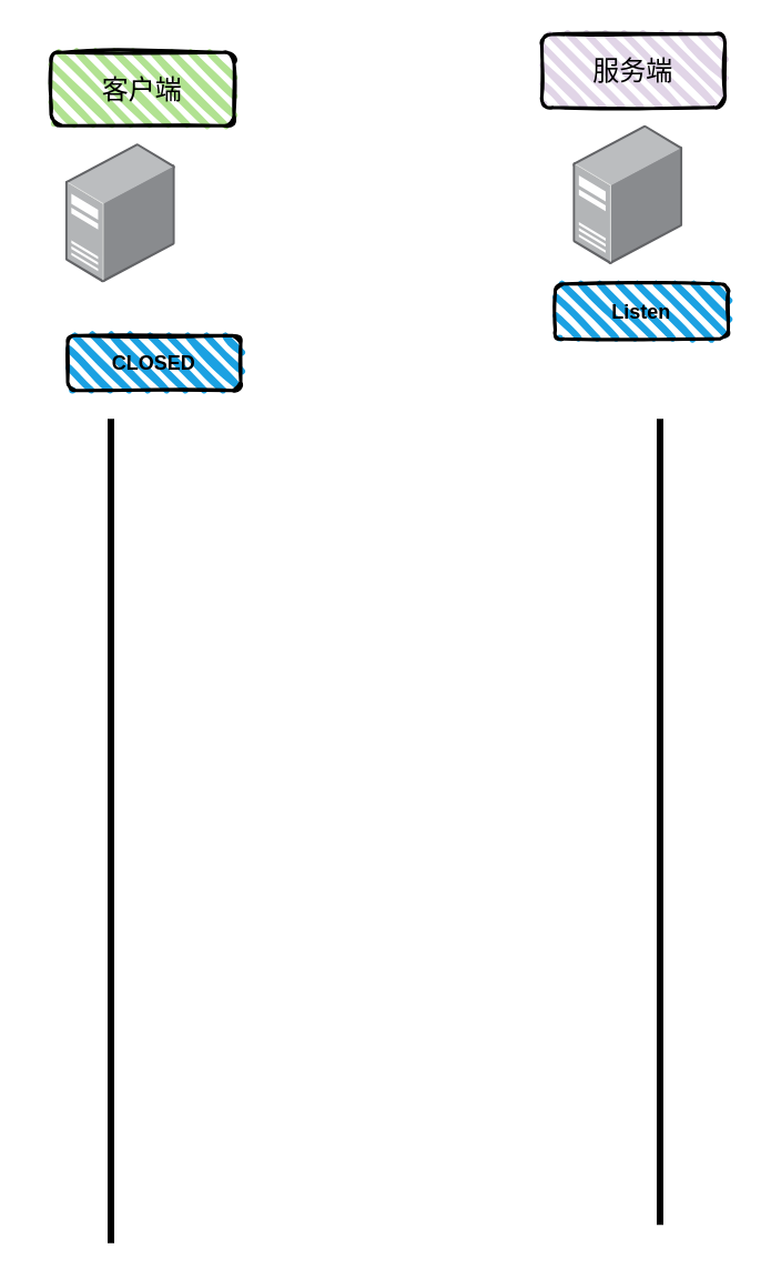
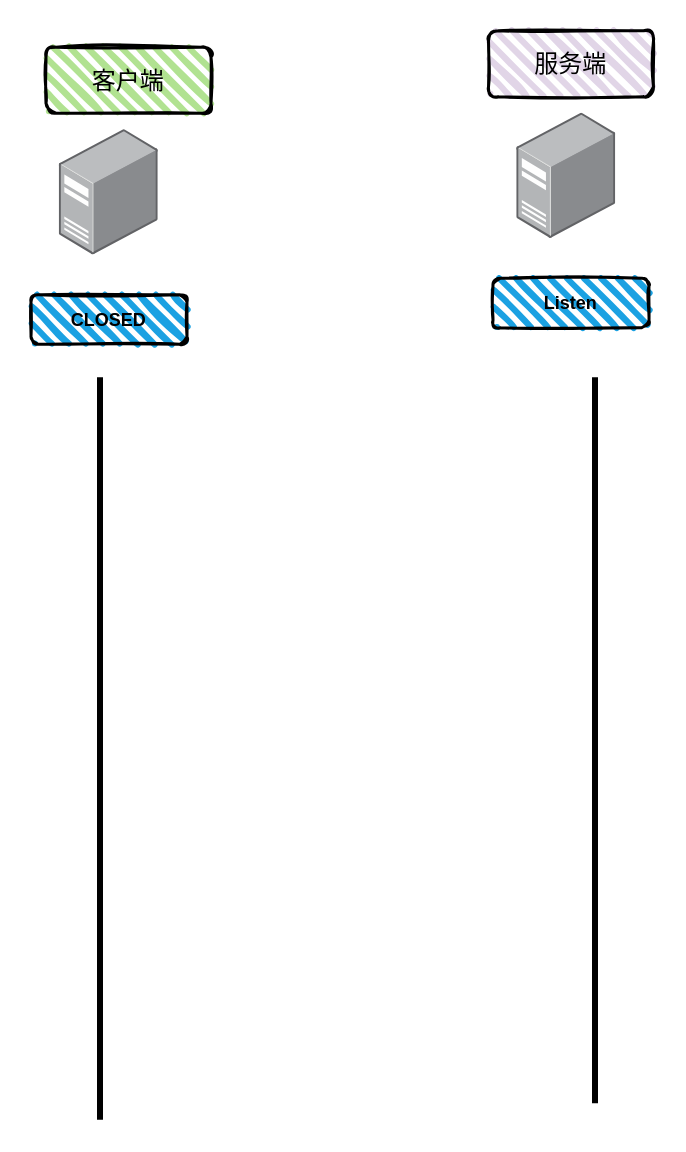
  <mxCell id="0" />
  <mxCell id="1" parent="0" />
  <mxCell id="2" value="&lt;span style=&quot;font-size: 16px&quot;&gt;客户端&lt;/span&gt;" style="rounded=1;whiteSpace=wrap;html=1;strokeWidth=2;fillWeight=4;hachureGap=8;hachureAngle=45;fillColor=#B1E291;sketch=1;labelBackgroundColor=none;labelBorderColor=none;" parent="1" vertex="1"><mxGeometry x="30" y="31" width="110" height="44" as="geometry" /></mxCell>
  <mxCell id="3" value="" style="points=[];aspect=fixed;html=1;align=center;shadow=0;dashed=0;image;image=img/lib/allied_telesis/computer_and_terminals/Server_Desktop.svg;" vertex="1" parent="1"><mxGeometry x="39" y="86" width="66" height="83.66" as="geometry" /></mxCell>
- <mxCell id="4" value="&lt;b&gt;CLOSED&lt;/b&gt;" style="rounded=1;whiteSpace=wrap;html=1;strokeWidth=2;fillWeight=4;hachureGap=8;hachureAngle=45;fillColor=#1ba1e2;sketch=1;" vertex="1" parent="1"><mxGeometry x="40" y="201" width="104" height="33" as="geometry" /></mxCell>
+ <mxCell id="4" value="&lt;b&gt;CLOSED&lt;/b&gt;" style="rounded=1;whiteSpace=wrap;html=1;strokeWidth=2;fillWeight=4;hachureGap=8;hachureAngle=45;fillColor=#1ba1e2;sketch=1;" vertex="1" parent="1"><mxGeometry x="20" y="196" width="104" height="33" as="geometry" /></mxCell>
  <mxCell id="5" value="&lt;span style=&quot;font-size: 16px&quot;&gt;服务端&lt;br&gt;&lt;/span&gt;" style="rounded=1;whiteSpace=wrap;html=1;strokeWidth=2;fillWeight=4;hachureGap=8;hachureAngle=45;fillColor=#e1d5e7;sketch=1;labelBackgroundColor=none;labelBorderColor=none;" vertex="1" parent="1"><mxGeometry x="325" y="20" width="110" height="44" as="geometry" /></mxCell>
  <mxCell id="6" value="" style="points=[];aspect=fixed;html=1;align=center;shadow=0;dashed=0;image;image=img/lib/allied_telesis/computer_and_terminals/Server_Desktop.svg;" vertex="1" parent="1"><mxGeometry x="344" y="75" width="66" height="83.66" as="geometry" /></mxCell>
- <mxCell id="7" value="&lt;b&gt;Listen&lt;/b&gt;" style="rounded=1;whiteSpace=wrap;html=1;strokeWidth=2;fillWeight=4;hachureGap=8;hachureAngle=45;fillColor=#1ba1e2;sketch=1;" vertex="1" parent="1"><mxGeometry x="333" y="170" width="104" height="33" as="geometry" /></mxCell>
+ <mxCell id="7" value="&lt;b&gt;Listen&lt;/b&gt;" style="rounded=1;whiteSpace=wrap;html=1;strokeWidth=2;fillWeight=4;hachureGap=8;hachureAngle=45;fillColor=#1ba1e2;sketch=1;" vertex="1" parent="1"><mxGeometry x="328" y="185" width="104" height="33" as="geometry" /></mxCell>
  <mxCell id="8" value="" style="line;strokeWidth=4;direction=south;html=1;perimeter=backbonePerimeter;points=[];outlineConnect=0;" vertex="1" parent="1"><mxGeometry x="61" y="251" width="10" height="495" as="geometry" /></mxCell>
  <mxCell id="9" value="" style="line;strokeWidth=4;direction=south;html=1;perimeter=backbonePerimeter;points=[];outlineConnect=0;" vertex="1" parent="1"><mxGeometry x="391" y="251" width="10" height="484" as="geometry" /></mxCell>
